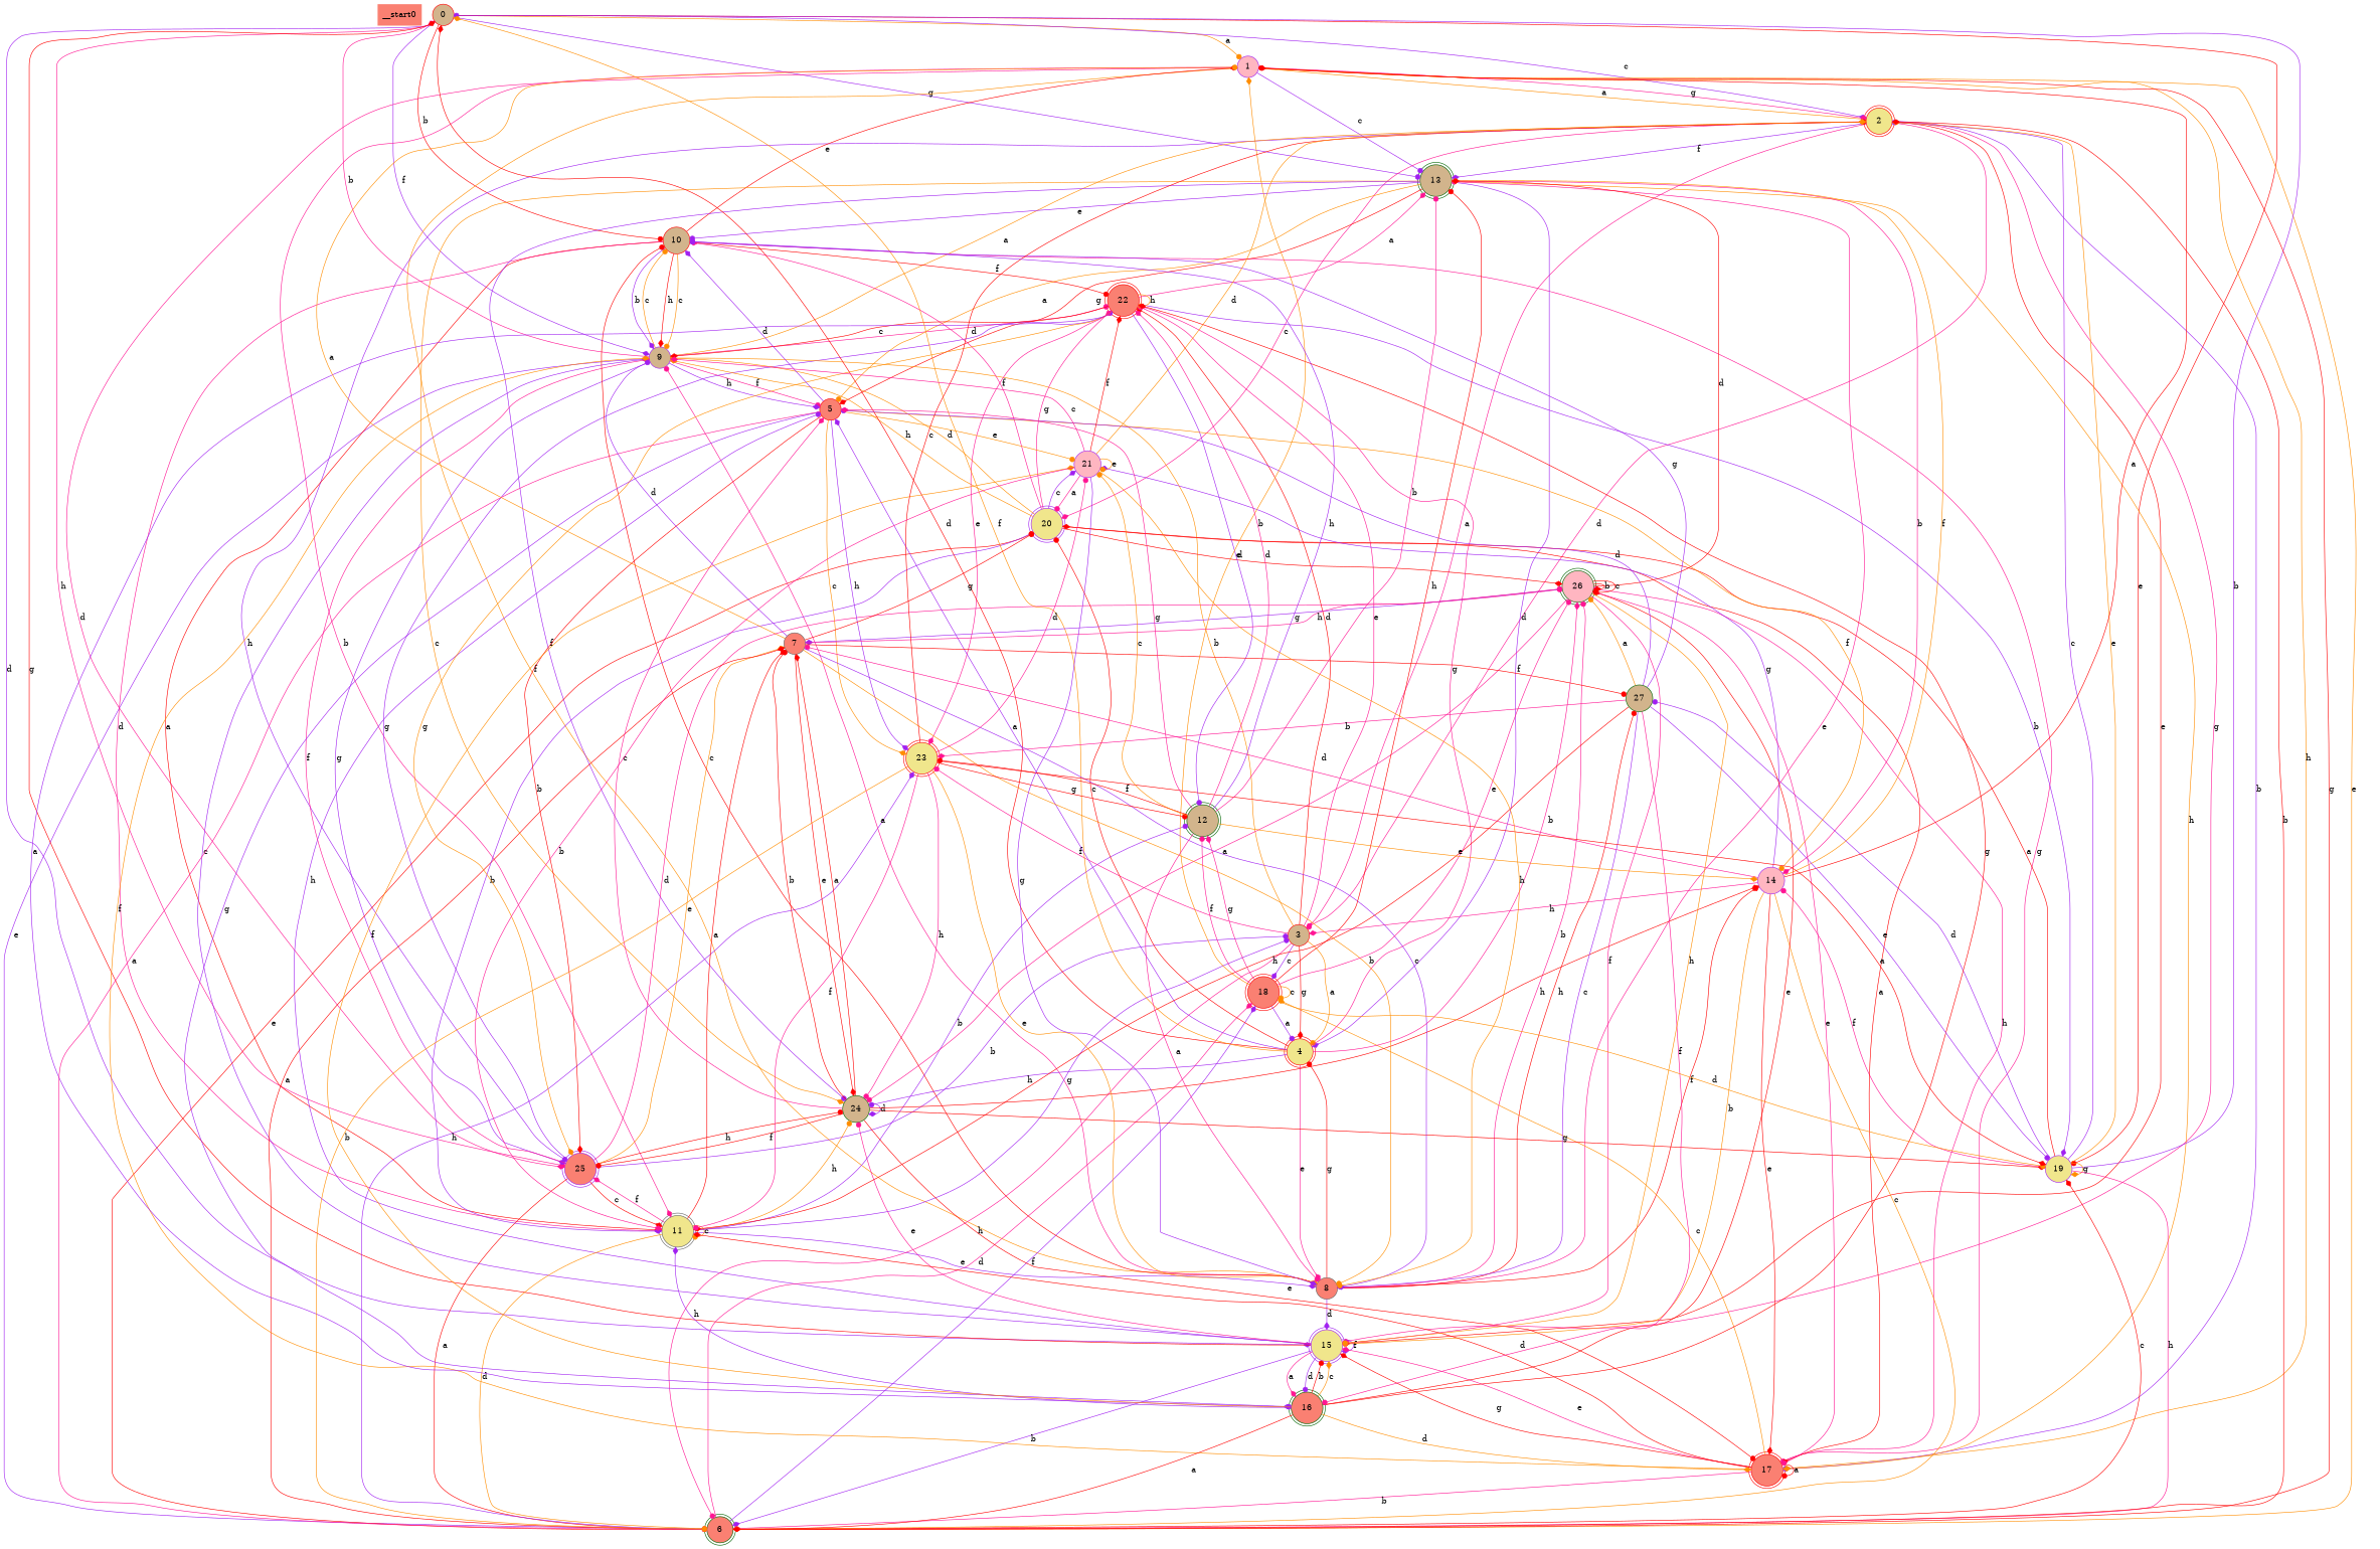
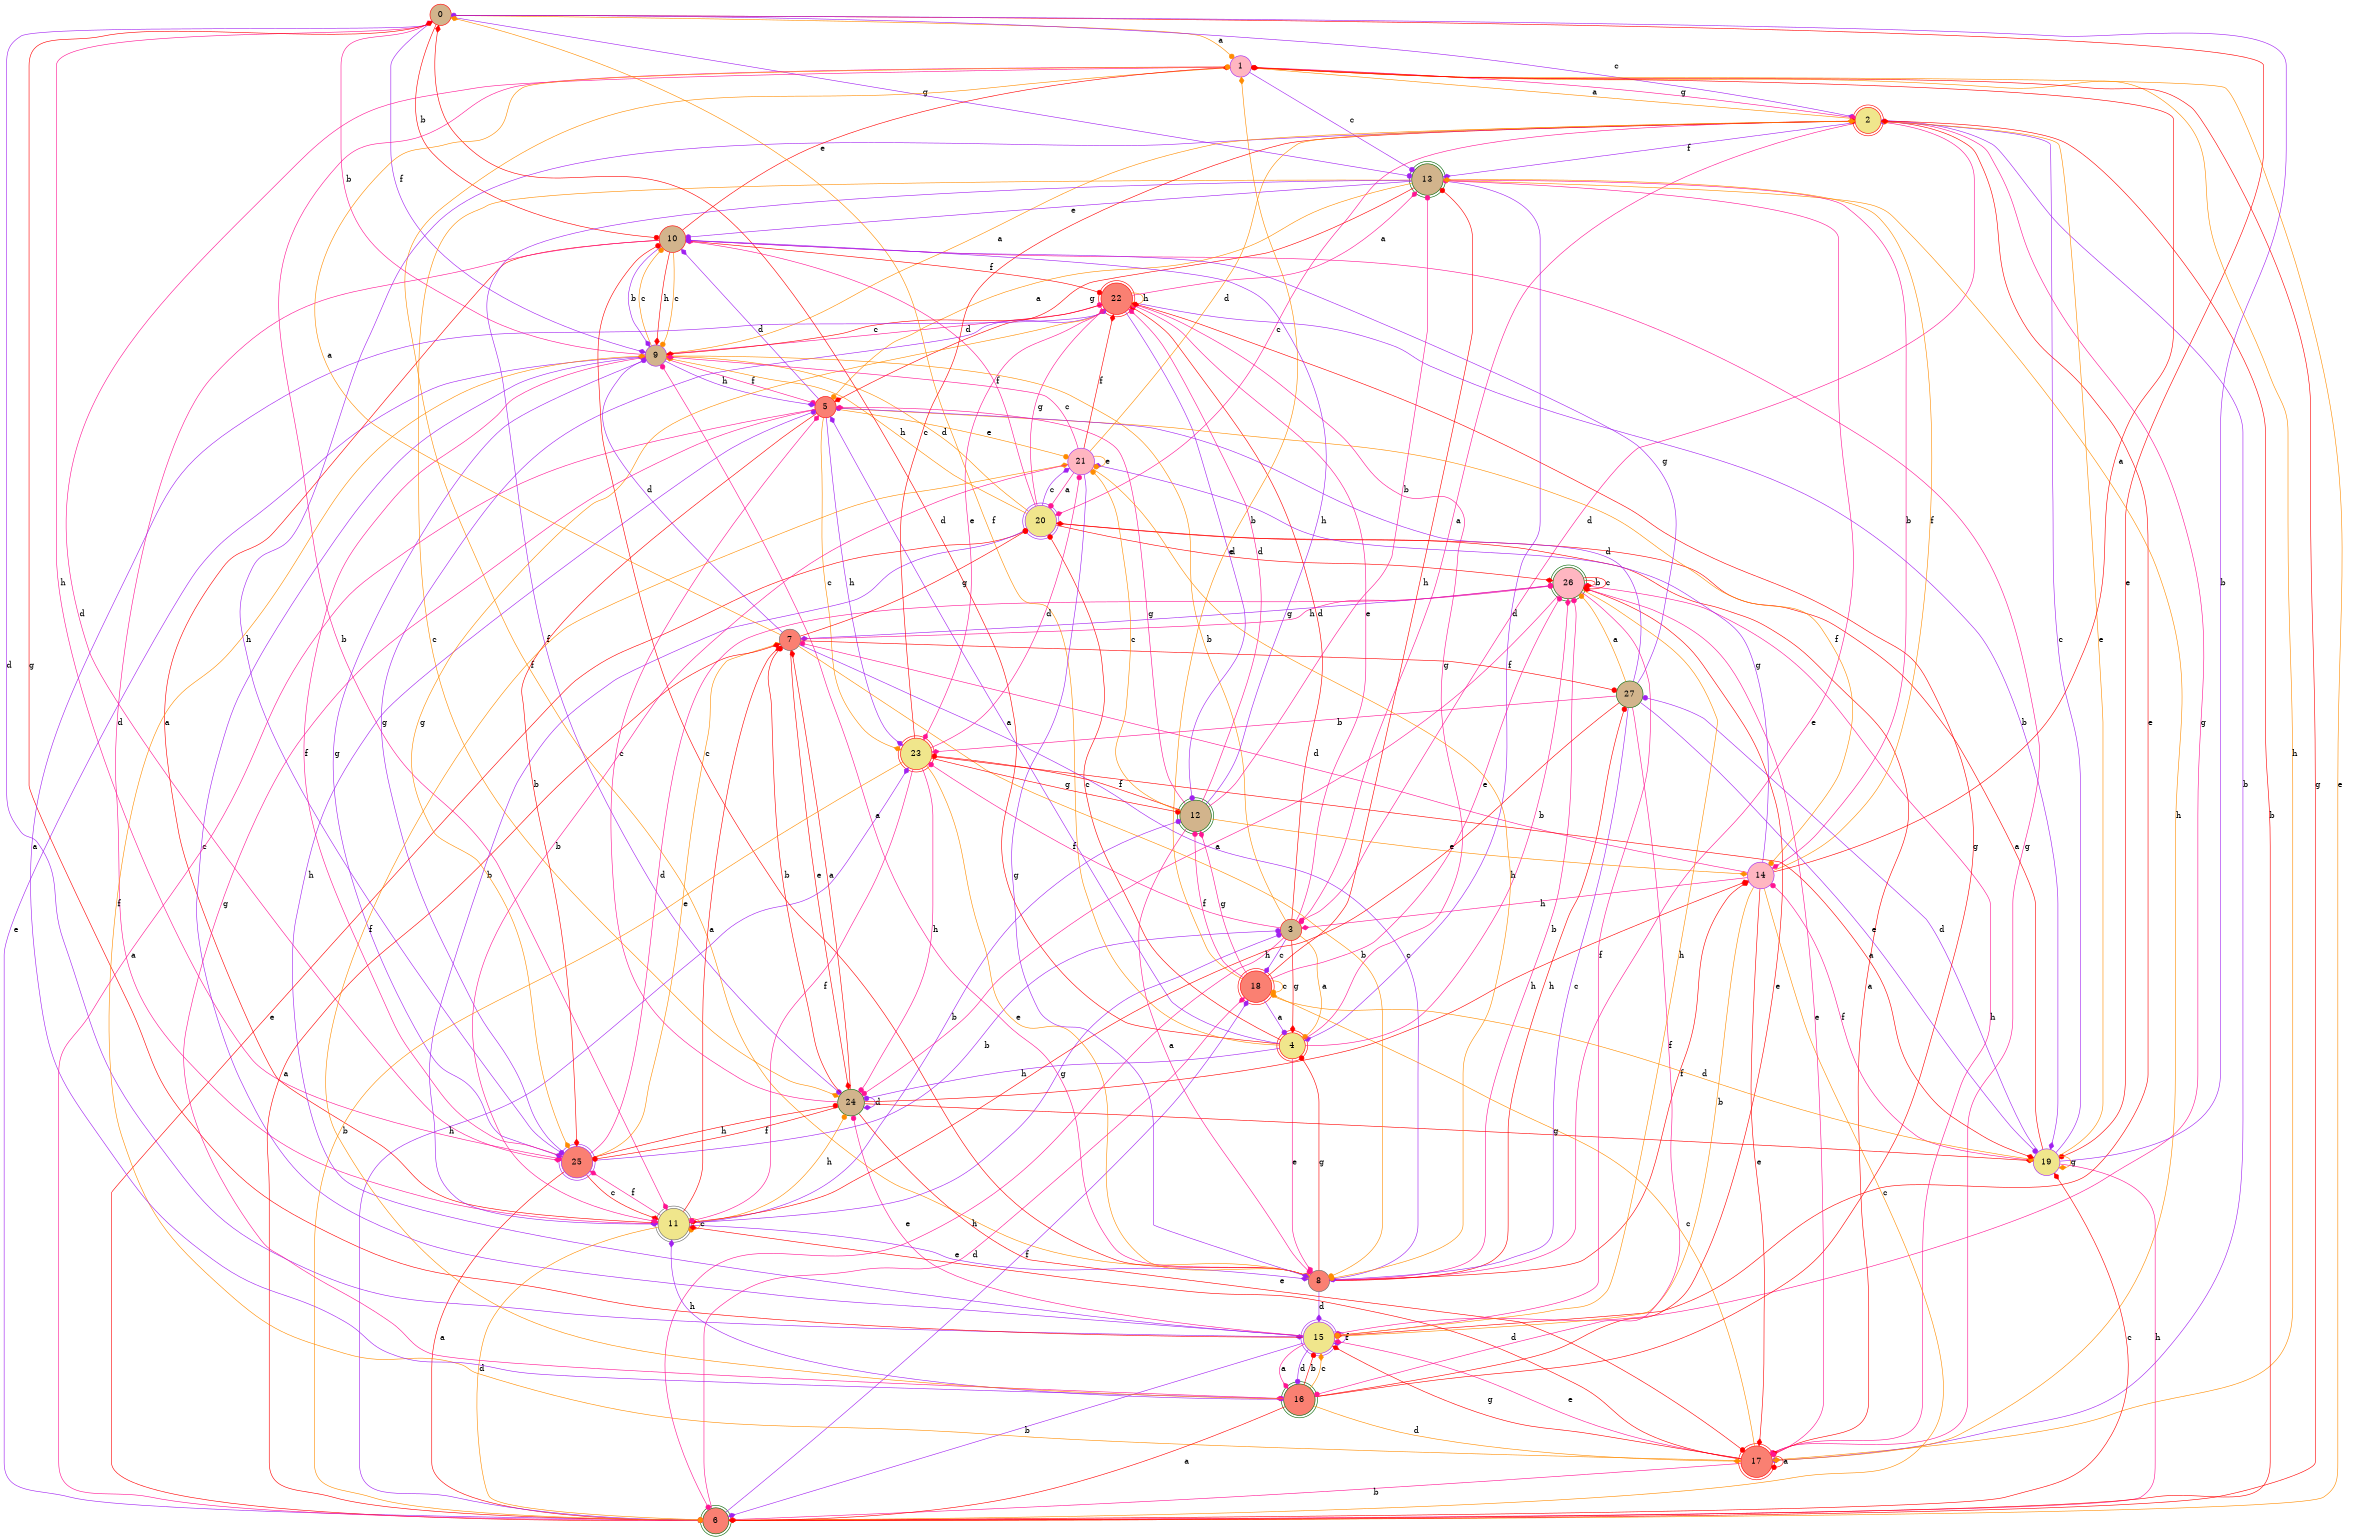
  digraph {
    rankdir=TB
    node [color=red fillcolor=salmon shape=doublecircle style="rounded,filled"]
    edge [arrowhead=diamond color=deeppink]
-   __start0 [color=purple shape=none style=filled]
    n2 [fillcolor=tan label=0 shape=circle style=filled]
    n3 [color=purple fillcolor=lightpink label=1 shape=circle style=filled]
    n4 [fillcolor=khaki label=2]
    n5 [color=purple fillcolor=tan label=9 shape=circle style=filled]
    n6 [fillcolor=tan label=10 shape=circle style=filled]
    n7 [color=darkgreen fillcolor=tan label=13]
    n8 [color=purple fillcolor=khaki label=15]
    n9 [color=purple fillcolor=khaki label=19 shape=circle style=filled]
    n10 [color=purple label=25]
    n11 [color=darkgreen label=6]
    n12 [color=gray40 label=8 shape=circle style=filled]
    n13 [color=gray40 fillcolor=khaki label=11]
    n14 [label=17]
    n15 [fillcolor=tan label=3 shape=circle style=filled]
    n16 [color=purple fillcolor=khaki label=20]
    n17 [label=22]
    n18 [label=5 shape=circle style=filled]
    n19 [fillcolor=khaki label=4]
    n20 [color=darkgreen fillcolor=tan label=24 shape=circle style=filled]
    n21 [color=purple fillcolor=lightpink label=14 shape=circle style=filled]
    n22 [color=darkgreen label=16]
    n23 [color=darkgreen fillcolor=tan label=27 shape=circle style=filled]
    n24 [color=darkgreen fillcolor=lightpink label=26]
    n25 [color=gray40 label=7 shape=circle style=filled]
    n26 [label=18]
    n27 [fillcolor=khaki label=23]
    n28 [color=darkgreen fillcolor=tan label=12]
    n29 [color=purple fillcolor=lightpink label=21 shape=circle style=filled]
    n2 -> n3 [arrowhead=dot color=darkorange label=a]
    n2 -> n4 [color=purple label=c]
    n2 -> n5 [color=purple label=f]
    n2 -> n6 [arrowhead=dot color=red label=b]
    n2 -> n7 [arrowhead=dot color=purple label=g]
    n2 -> n8 [color=purple label=d]
    n2 -> n9 [arrowhead=dot color=red label=e]
    n2 -> n10 [arrowhead=dot label=h]
    n3 -> n4 [arrowhead=dot color=darkorange label=a]
    n3 -> n4 [arrowhead=dot label=g]
    n3 -> n7 [arrowhead=dot color=purple label=c]
    n3 -> n10 [label=d]
    n3 -> n11 [color=darkorange label=e]
    n3 -> n12 [color=darkorange label=f]
    n3 -> n13 [label=b]
    n3 -> n14 [color=darkorange label=h]
    n4 -> n7 [color=purple label=f]
    n4 -> n8 [color=red label=e]
    n4 -> n8 [label=g]
    n4 -> n10 [arrowhead=dot color=purple label=h]
    n4 -> n14 [arrowhead=dot color=purple label=b]
    n4 -> n15 [label=a]
    n4 -> n15 [arrowhead=dot label=d]
    n4 -> n16 [label=c]
    n5 -> n2 [label=b]
    n5 -> n4 [color=darkorange label=a]
    n5 -> n6 [arrowhead=dot color=darkorange label=c]
    n5 -> n10 [color=purple label=g]
    n5 -> n11 [arrowhead=dot color=purple label=e]
    n5 -> n17 [arrowhead=dot label=d]
    n5 -> n18 [arrowhead=dot label=f]
    n5 -> n18 [color=purple label=h]
    n6 -> n3 [color=red label=e]
    n6 -> n5 [color=purple label=b]
    n6 -> n5 [arrowhead=dot color=darkorange label=c]
    n6 -> n5 [color=red label=h]
    n6 -> n13 [color=red label=a]
    n6 -> n13 [label=d]
    n6 -> n14 [arrowhead=dot label=g]
    n6 -> n17 [arrowhead=dot color=red label=f]
    n7 -> n6 [arrowhead=dot color=purple label=e]
    n7 -> n14 [color=darkorange label=h]
    n7 -> n18 [arrowhead=dot color=darkorange label=a]
    n7 -> n18 [color=red label=g]
    n7 -> n19 [color=purple label=d]
    n7 -> n20 [color=darkorange label=c]
    n7 -> n20 [arrowhead=dot color=purple label=f]
    n7 -> n21 [label=b]
    n8 -> n2 [color=red label=g]
    n8 -> n5 [color=purple label=c]
    n8 -> n8 [color=purple label=f]
    n8 -> n11 [color=purple label=b]
    n8 -> n18 [arrowhead=dot color=purple label=h]
    n8 -> n20 [arrowhead=dot label=e]
    n8 -> n22 [label=a]
    n8 -> n22 [arrowhead=dot color=purple label=d]
    n9 -> n2 [arrowhead=dot color=purple label=b]
    n9 -> n4 [arrowhead=dot color=purple label=c]
    n9 -> n4 [color=darkorange label=e]
    n9 -> n9 [color=darkorange label=g]
    n9 -> n11 [label=h]
    n9 -> n16 [color=red label=a]
    n9 -> n21 [arrowhead=dot label=f]
    n9 -> n23 [arrowhead=dot color=purple label=d]
    n10 -> n5 [arrowhead=dot label=f]
    n10 -> n11 [arrowhead=dot color=red label=a]
    n10 -> n13 [color=red label=c]
    n10 -> n15 [arrowhead=dot color=purple label=b]
    n10 -> n17 [arrowhead=dot color=purple label=g]
    n10 -> n20 [arrowhead=dot color=red label=h]
    n10 -> n24 [arrowhead=dot label=d]
    n10 -> n25 [color=darkorange label=e]
    n11 -> n3 [color=red label=g]
    n11 -> n4 [color=red label=b]
    n11 -> n9 [color=red label=c]
    n11 -> n16 [arrowhead=dot color=red label=e]
    n11 -> n25 [color=red label=a]
    n11 -> n26 [label=d]
    n11 -> n26 [color=purple label=f]
    n11 -> n27 [color=purple label=h]
    n12 -> n5 [arrowhead=dot label=a]
    n12 -> n6 [arrowhead=dot color=red label=c]
    n12 -> n7 [arrowhead=dot label=e]
    n12 -> n8 [color=purple label=d]
    n12 -> n19 [arrowhead=dot color=red label=g]
    n12 -> n21 [color=red label=f]
    n12 -> n23 [arrowhead=dot color=red label=h]
    n12 -> n24 [arrowhead=dot label=b]
    n13 -> n10 [label=f]
    n13 -> n11 [arrowhead=dot color=darkorange label=d]
    n13 -> n12 [color=purple label=e]
    n13 -> n13 [arrowhead=dot color=darkorange label=c]
    n13 -> n15 [arrowhead=dot color=purple label=g]
    n13 -> n20 [arrowhead=dot color=darkorange label=h]
    n13 -> n25 [color=red label=a]
    n13 -> n28 [arrowhead=dot color=purple label=b]
    n14 -> n5 [color=darkorange label=f]
    n14 -> n8 [label=e]
    n14 -> n8 [color=red label=g]
    n14 -> n11 [label=b]
    n14 -> n13 [color=red label=d]
    n14 -> n14 [arrowhead=dot color=red label=a]
    n14 -> n24 [arrowhead=dot label=h]
    n14 -> n26 [color=darkorange label=c]
    n15 -> n5 [arrowhead=dot color=darkorange label=b]
    n15 -> n11 [arrowhead=dot label=h]
    n15 -> n17 [arrowhead=dot color=red label=d]
    n15 -> n17 [arrowhead=dot label=e]
    n15 -> n19 [arrowhead=dot color=darkorange label=a]
    n15 -> n19 [color=red label=g]
    n15 -> n26 [color=purple label=c]
    n15 -> n27 [arrowhead=dot label=f]
    n16 -> n5 [arrowhead=dot color=darkorange label=d]
    n16 -> n5 [color=darkorange label=h]
    n16 -> n6 [label=f]
    n16 -> n13 [color=purple label=b]
    n16 -> n14 [color=red label=a]
    n16 -> n17 [label=g]
    n16 -> n24 [color=red label=e]
    n16 -> n29 [color=purple label=c]
    n17 -> n5 [color=red label=c]
    n17 -> n7 [label=a]
    n17 -> n9 [color=purple label=b]
    n17 -> n10 [color=darkorange label=g]
    n17 -> n17 [arrowhead=dot color=darkorange label=h]
    n17 -> n22 [arrowhead=dot color=purple label=a]
    n17 -> n27 [label=e]
    n17 -> n28 [arrowhead=dot color=purple label=d]
    n18 -> n6 [color=purple label=d]
    n18 -> n10 [color=red label=b]
    n18 -> n11 [arrowhead=dot label=a]
    n18 -> n21 [arrowhead=dot color=darkorange label=f]
-   n18 -> n22 [color=purple label=g]
+   n18 -> n22 [label=g]
    n18 -> n27 [color=darkorange label=c]
    n18 -> n27 [color=purple label=h]
    n18 -> n29 [arrowhead=dot color=darkorange label=e]
    n19 -> n2 [color=red label=d]
    n19 -> n2 [color=darkorange label=f]
    n19 -> n12 [label=e]
    n19 -> n16 [arrowhead=dot color=red label=c]
    n19 -> n17 [label=g]
    n19 -> n18 [color=purple label=a]
    n19 -> n20 [arrowhead=dot color=purple label=h]
    n19 -> n24 [label=b]
    n20 -> n9 [color=red label=g]
    n20 -> n10 [arrowhead=dot color=red label=f]
    n20 -> n14 [arrowhead=dot color=red label=e]
    n20 -> n18 [label=c]
    n20 -> n20 [color=purple label=d]
    n20 -> n21 [color=red label=h]
    n20 -> n25 [color=red label=a]
    n20 -> n25 [arrowhead=dot color=red label=b]
    n21 -> n3 [arrowhead=dot color=red label=a]
    n21 -> n7 [color=darkorange label=f]
    n21 -> n8 [arrowhead=dot color=darkorange label=b]
    n21 -> n11 [color=darkorange label=c]
    n21 -> n14 [color=red label=e]
    n21 -> n15 [label=h]
    n21 -> n25 [arrowhead=dot label=d]
    n21 -> n29 [color=purple label=g]
    n22 -> n8 [arrowhead=dot color=red label=b]
    n22 -> n8 [color=darkorange label=c]
    n22 -> n11 [color=red label=a]
    n22 -> n13 [color=purple label=h]
    n22 -> n14 [color=darkorange label=d]
    n22 -> n17 [color=red label=g]
    n22 -> n24 [color=red label=e]
    n22 -> n29 [color=darkorange label=f]
    n23 -> n6 [arrowhead=dot color=purple label=g]
    n23 -> n9 [arrowhead=dot color=purple label=e]
    n23 -> n12 [color=purple label=c]
    n23 -> n13 [color=red label=h]
    n23 -> n18 [arrowhead=dot color=purple label=d]
    n23 -> n22 [arrowhead=dot label=f]
    n23 -> n24 [arrowhead=dot color=darkorange label=a]
    n23 -> n27 [label=b]
-   n24 -> n7 [color=red label=d]
    n24 -> n8 [arrowhead=dot label=f]
    n24 -> n8 [arrowhead=dot color=darkorange label=h]
    n24 -> n14 [arrowhead=dot label=e]
    n24 -> n20 [arrowhead=dot label=a]
    n24 -> n24 [color=red label=b]
    n24 -> n24 [arrowhead=dot color=red label=c]
    n24 -> n25 [color=purple label=g]
    n25 -> n3 [arrowhead=dot color=darkorange label=a]
    n25 -> n5 [arrowhead=dot color=purple label=d]
    n25 -> n12 [arrowhead=dot color=darkorange label=b]
    n25 -> n12 [arrowhead=dot color=purple label=c]
    n25 -> n16 [arrowhead=dot color=red label=g]
    n25 -> n20 [color=red label=e]
    n25 -> n23 [arrowhead=dot color=red label=f]
    n25 -> n24 [arrowhead=dot label=h]
    n26 -> n3 [color=darkorange label=b]
    n26 -> n7 [arrowhead=dot color=red label=h]
    n26 -> n9 [arrowhead=dot color=darkorange label=d]
    n26 -> n19 [arrowhead=dot color=purple label=a]
    n26 -> n24 [arrowhead=dot label=e]
    n26 -> n26 [arrowhead=dot color=darkorange label=c]
    n26 -> n28 [arrowhead=dot label=f]
    n26 -> n28 [label=g]
    n27 -> n4 [arrowhead=dot color=red label=c]
    n27 -> n9 [color=red label=a]
    n27 -> n11 [arrowhead=dot color=darkorange label=b]
    n27 -> n12 [arrowhead=dot color=darkorange label=e]
    n27 -> n13 [arrowhead=dot label=f]
    n27 -> n20 [arrowhead=dot label=h]
    n27 -> n28 [arrowhead=dot color=red label=g]
    n27 -> n29 [arrowhead=dot label=d]
    n28 -> n6 [arrowhead=dot color=purple label=h]
    n28 -> n7 [arrowhead=dot label=b]
    n28 -> n12 [arrowhead=dot label=a]
    n28 -> n17 [label=d]
    n28 -> n18 [label=g]
    n28 -> n21 [color=darkorange label=e]
    n28 -> n27 [arrowhead=dot color=red label=f]
    n28 -> n29 [arrowhead=dot color=darkorange label=c]
    n29 -> n4 [color=darkorange label=d]
    n29 -> n5 [label=c]
    n29 -> n12 [color=purple label=g]
    n29 -> n12 [arrowhead=dot color=darkorange label=h]
    n29 -> n13 [label=b]
    n29 -> n16 [arrowhead=dot label=a]
    n29 -> n17 [color=red label=f]
    n29 -> n29 [arrowhead=dot color=darkorange label=e]
  }
